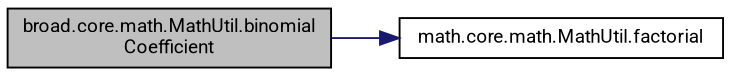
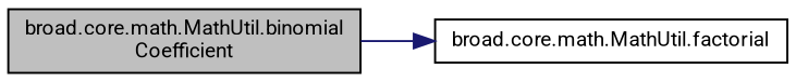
  digraph {
    rankdir=LR
    fontname=Roboto
    node [color=black fontname=Roboto fontsize=10 shape=record style=filled]
    n1 [fillcolor=grey75 fontcolor=black height=0.2 label="broad.core.math.MathUtil.binomial\lCoefficient" width=0.4]
-   n2 [fillcolor=white height=0.2 label="math.core.math.MathUtil.factorial" width=0.4]
+   n2 [fillcolor=white height=0.2 label="broad.core.math.MathUtil.factorial" width=0.4]
    n1 -> n2 [color=midnightblue fontname=Roboto fontsize=10 labelfontname=Helvetica labelfontsize=10 style=solid]
  }
